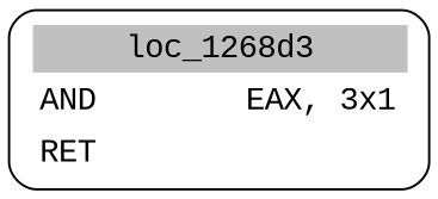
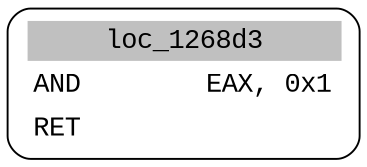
  digraph {
-   n1 [fontname="Courier New" label=<<table border="0" cellborder="0" cellpadding="3"><tr><td align="center" colspan="2" bgcolor="grey">loc_1268d3</td></tr><tr><td align="left">AND        EAX, 3x1</td></tr><tr><td align="left">RET        </td></tr></table>> shape=Mrecord]
+   n1 [fontname="Courier New" label=<<table border="0" cellborder="0" cellpadding="3"><tr><td align="center" colspan="2" bgcolor="grey">loc_1268d3</td></tr><tr><td align="left">AND        EAX, 0x1</td></tr><tr><td align="left">RET        </td></tr></table>> shape=Mrecord]
  }
